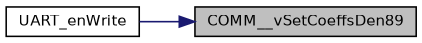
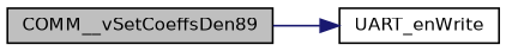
  digraph {
    rankdir=LR
    node [color=black fontname=Helvetica fontsize=10 shape=record style=filled]
    n1 [fillcolor=grey75 fontcolor=black height=0.2 label=COMM__vSetCoeffsDen89 width=0.4]
    n2 [fillcolor=white height=0.2 label=UART_enWrite width=0.4]
-   n2 -> n1 [color=midnightblue fontname=Helvetica fontsize=10 labelfontname=Helvetica labelfontsize=10 style=solid]
+   n1 -> n2 [color=midnightblue fontname=Helvetica fontsize=10 labelfontname=Helvetica labelfontsize=10 style=solid]
  }
